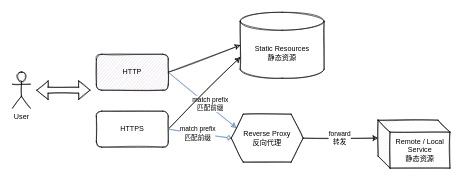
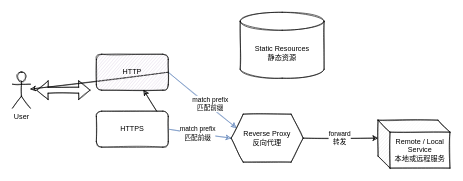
  <mxCell id="0" />
  <mxCell id="1" parent="0" />
  <mxCell id="2" value="User" style="shape=umlActor;verticalLabelPosition=bottom;verticalAlign=top;html=1;outlineConnect=0;sketch=1;" vertex="1" parent="1"><mxGeometry x="20" y="120" width="30" height="60" as="geometry" /></mxCell>
- <mxCell id="3" style="rounded=0;orthogonalLoop=1;jettySize=auto;html=1;exitX=1;exitY=0.5;exitDx=0;exitDy=0;entryX=0;entryY=0.5;entryDx=0;entryDy=0;entryPerimeter=0;sketch=1;" edge="1" parent="1" source="6" target="11"><mxGeometry relative="1" as="geometry" /></mxCell>
+ <mxCell id="3" style="rounded=0;orthogonalLoop=1;jettySize=auto;html=1;exitX=1;exitY=0.5;exitDx=0;exitDy=0;sketch=1;" edge="1" parent="1" source="6" target="2"><mxGeometry relative="1" as="geometry" /></mxCell>
  <mxCell id="4" style="edgeStyle=none;rounded=0;sketch=1;orthogonalLoop=1;jettySize=auto;html=1;exitX=1;exitY=0.5;exitDx=0;exitDy=0;entryX=0;entryY=0.25;entryDx=0;entryDy=0;fillColor=#dae8fc;strokeColor=#6c8ebf;" edge="1" parent="1" source="6" target="14"><mxGeometry relative="1" as="geometry" /></mxCell>
  <mxCell id="5" value="match prefix&lt;br&gt;匹配前缀" style="edgeLabel;html=1;align=center;verticalAlign=middle;resizable=0;points=[];" vertex="1" connectable="0" parent="4"><mxGeometry x="0.187" y="3" relative="1" as="geometry"><mxPoint as="offset" /></mxGeometry></mxCell>
  <mxCell id="6" value="HTTP" style="rounded=1;whiteSpace=wrap;html=1;sketch=1;fillColor=#e1d5e7;" vertex="1" parent="1"><mxGeometry x="160" y="90" width="120" height="60" as="geometry" /></mxCell>
- <mxCell id="7" style="edgeStyle=none;rounded=0;sketch=1;orthogonalLoop=1;jettySize=auto;html=1;exitX=1;exitY=0.5;exitDx=0;exitDy=0;entryX=0;entryY=0;entryDx=0;entryDy=75;entryPerimeter=0;" edge="1" parent="1" source="10" target="11"><mxGeometry relative="1" as="geometry" /></mxCell>
- <mxCell id="8" style="edgeStyle=none;rounded=0;sketch=1;orthogonalLoop=1;jettySize=auto;html=1;exitX=1;exitY=0.5;exitDx=0;exitDy=0;entryX=0;entryY=0.5;entryDx=0;entryDy=0;fillColor=#dae8fc;strokeColor=#6c8ebf;endArrow=diamond;" edge="1" parent="1" source="10" target="14"><mxGeometry relative="1" as="geometry" /></mxCell>
+ <mxCell id="7" style="edgeStyle=none;rounded=0;sketch=1;orthogonalLoop=1;jettySize=auto;html=1;exitX=1;exitY=0.5;exitDx=0;exitDy=0;" edge="1" parent="1" source="10" target="6"><mxGeometry relative="1" as="geometry" /></mxCell>
+ <mxCell id="8" style="edgeStyle=none;rounded=0;sketch=1;orthogonalLoop=1;jettySize=auto;html=1;exitX=1;exitY=0.5;exitDx=0;exitDy=0;entryX=0;entryY=0.5;entryDx=0;entryDy=0;fillColor=#dae8fc;strokeColor=#6c8ebf;" edge="1" parent="1" source="10" target="14"><mxGeometry relative="1" as="geometry" /></mxCell>
  <mxCell id="9" value="match prefix&lt;br&gt;匹配前缀" style="edgeLabel;html=1;align=center;verticalAlign=middle;resizable=0;points=[];" vertex="1" connectable="0" parent="8"><mxGeometry x="-0.076" relative="1" as="geometry"><mxPoint as="offset" /></mxGeometry></mxCell>
  <mxCell id="10" value="HTTPS" style="rounded=1;whiteSpace=wrap;html=1;sketch=1;" vertex="1" parent="1"><mxGeometry x="160" y="185" width="120" height="60" as="geometry" /></mxCell>
  <mxCell id="11" value="Static Resources&lt;br&gt;静态资源" style="shape=cylinder3;whiteSpace=wrap;html=1;boundedLbl=1;backgroundOutline=1;size=15;sketch=1;" vertex="1" parent="1"><mxGeometry x="400" y="20" width="140" height="110" as="geometry" /></mxCell>
  <mxCell id="12" style="edgeStyle=none;rounded=0;sketch=1;orthogonalLoop=1;jettySize=auto;html=1;exitX=1;exitY=0.5;exitDx=0;exitDy=0;entryX=0;entryY=0;entryDx=0;entryDy=30;entryPerimeter=0;" edge="1" parent="1" source="14" target="15"><mxGeometry relative="1" as="geometry" /></mxCell>
  <mxCell id="13" value="forward&lt;br&gt;转发" style="edgeLabel;html=1;align=center;verticalAlign=middle;resizable=0;points=[];" vertex="1" connectable="0" parent="12"><mxGeometry x="-0.04" y="2" relative="1" as="geometry"><mxPoint y="1" as="offset" /></mxGeometry></mxCell>
  <mxCell id="14" value="Reverse Proxy&lt;br&gt;反向代理" style="shape=hexagon;perimeter=hexagonPerimeter2;whiteSpace=wrap;html=1;fixedSize=1;sketch=1;" vertex="1" parent="1"><mxGeometry x="385" y="190" width="120" height="80" as="geometry" /></mxCell>
- <mxCell id="15" value="Remote / Local Service&lt;br&gt;静态资源" style="shape=cube;whiteSpace=wrap;html=1;boundedLbl=1;backgroundOutline=1;darkOpacity=0.05;darkOpacity2=0.1;sketch=1;" vertex="1" parent="1"><mxGeometry x="630" y="200" width="120" height="80" as="geometry" /></mxCell>
+ <mxCell id="15" value="Remote / Local Service&lt;br&gt;本地或远程服务" style="shape=cube;whiteSpace=wrap;html=1;boundedLbl=1;backgroundOutline=1;darkOpacity=0.05;darkOpacity2=0.1;sketch=1;" vertex="1" parent="1"><mxGeometry x="630" y="200" width="120" height="80" as="geometry" /></mxCell>
  <mxCell id="16" value="" style="shape=flexArrow;endArrow=classic;startArrow=classic;html=1;rounded=0;sketch=1;" edge="1" parent="1"><mxGeometry width="100" height="100" relative="1" as="geometry"><mxPoint x="60" y="150" as="sourcePoint" /><mxPoint x="150" y="150" as="targetPoint" /></mxGeometry></mxCell>
